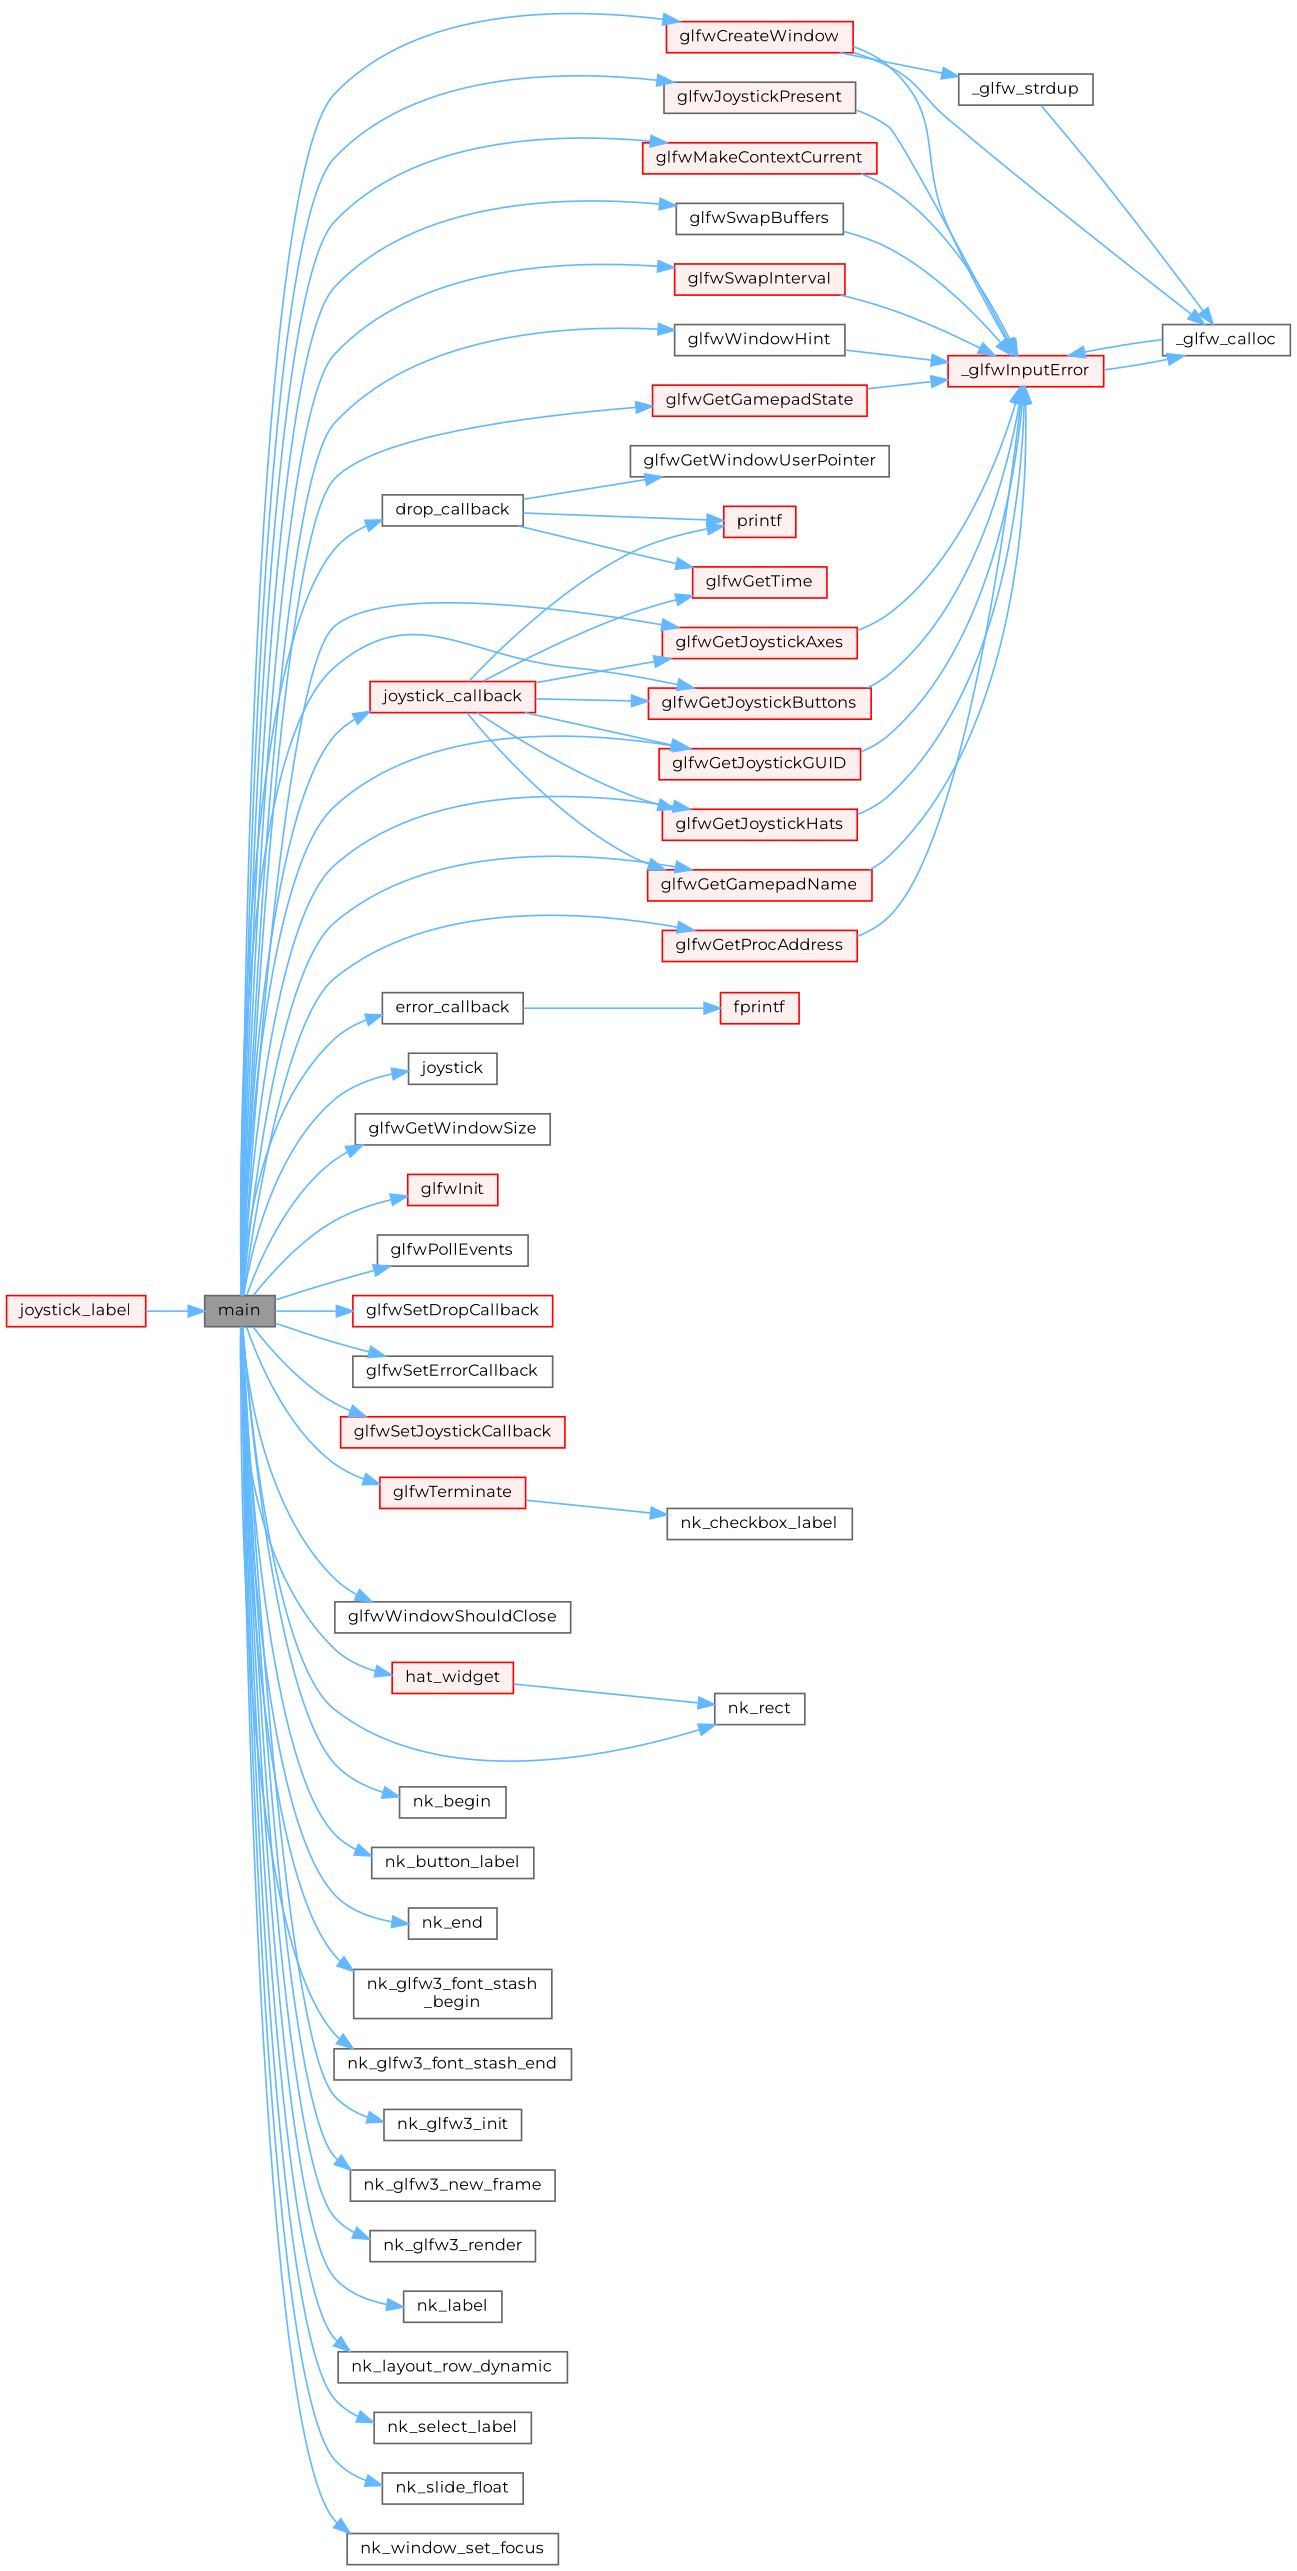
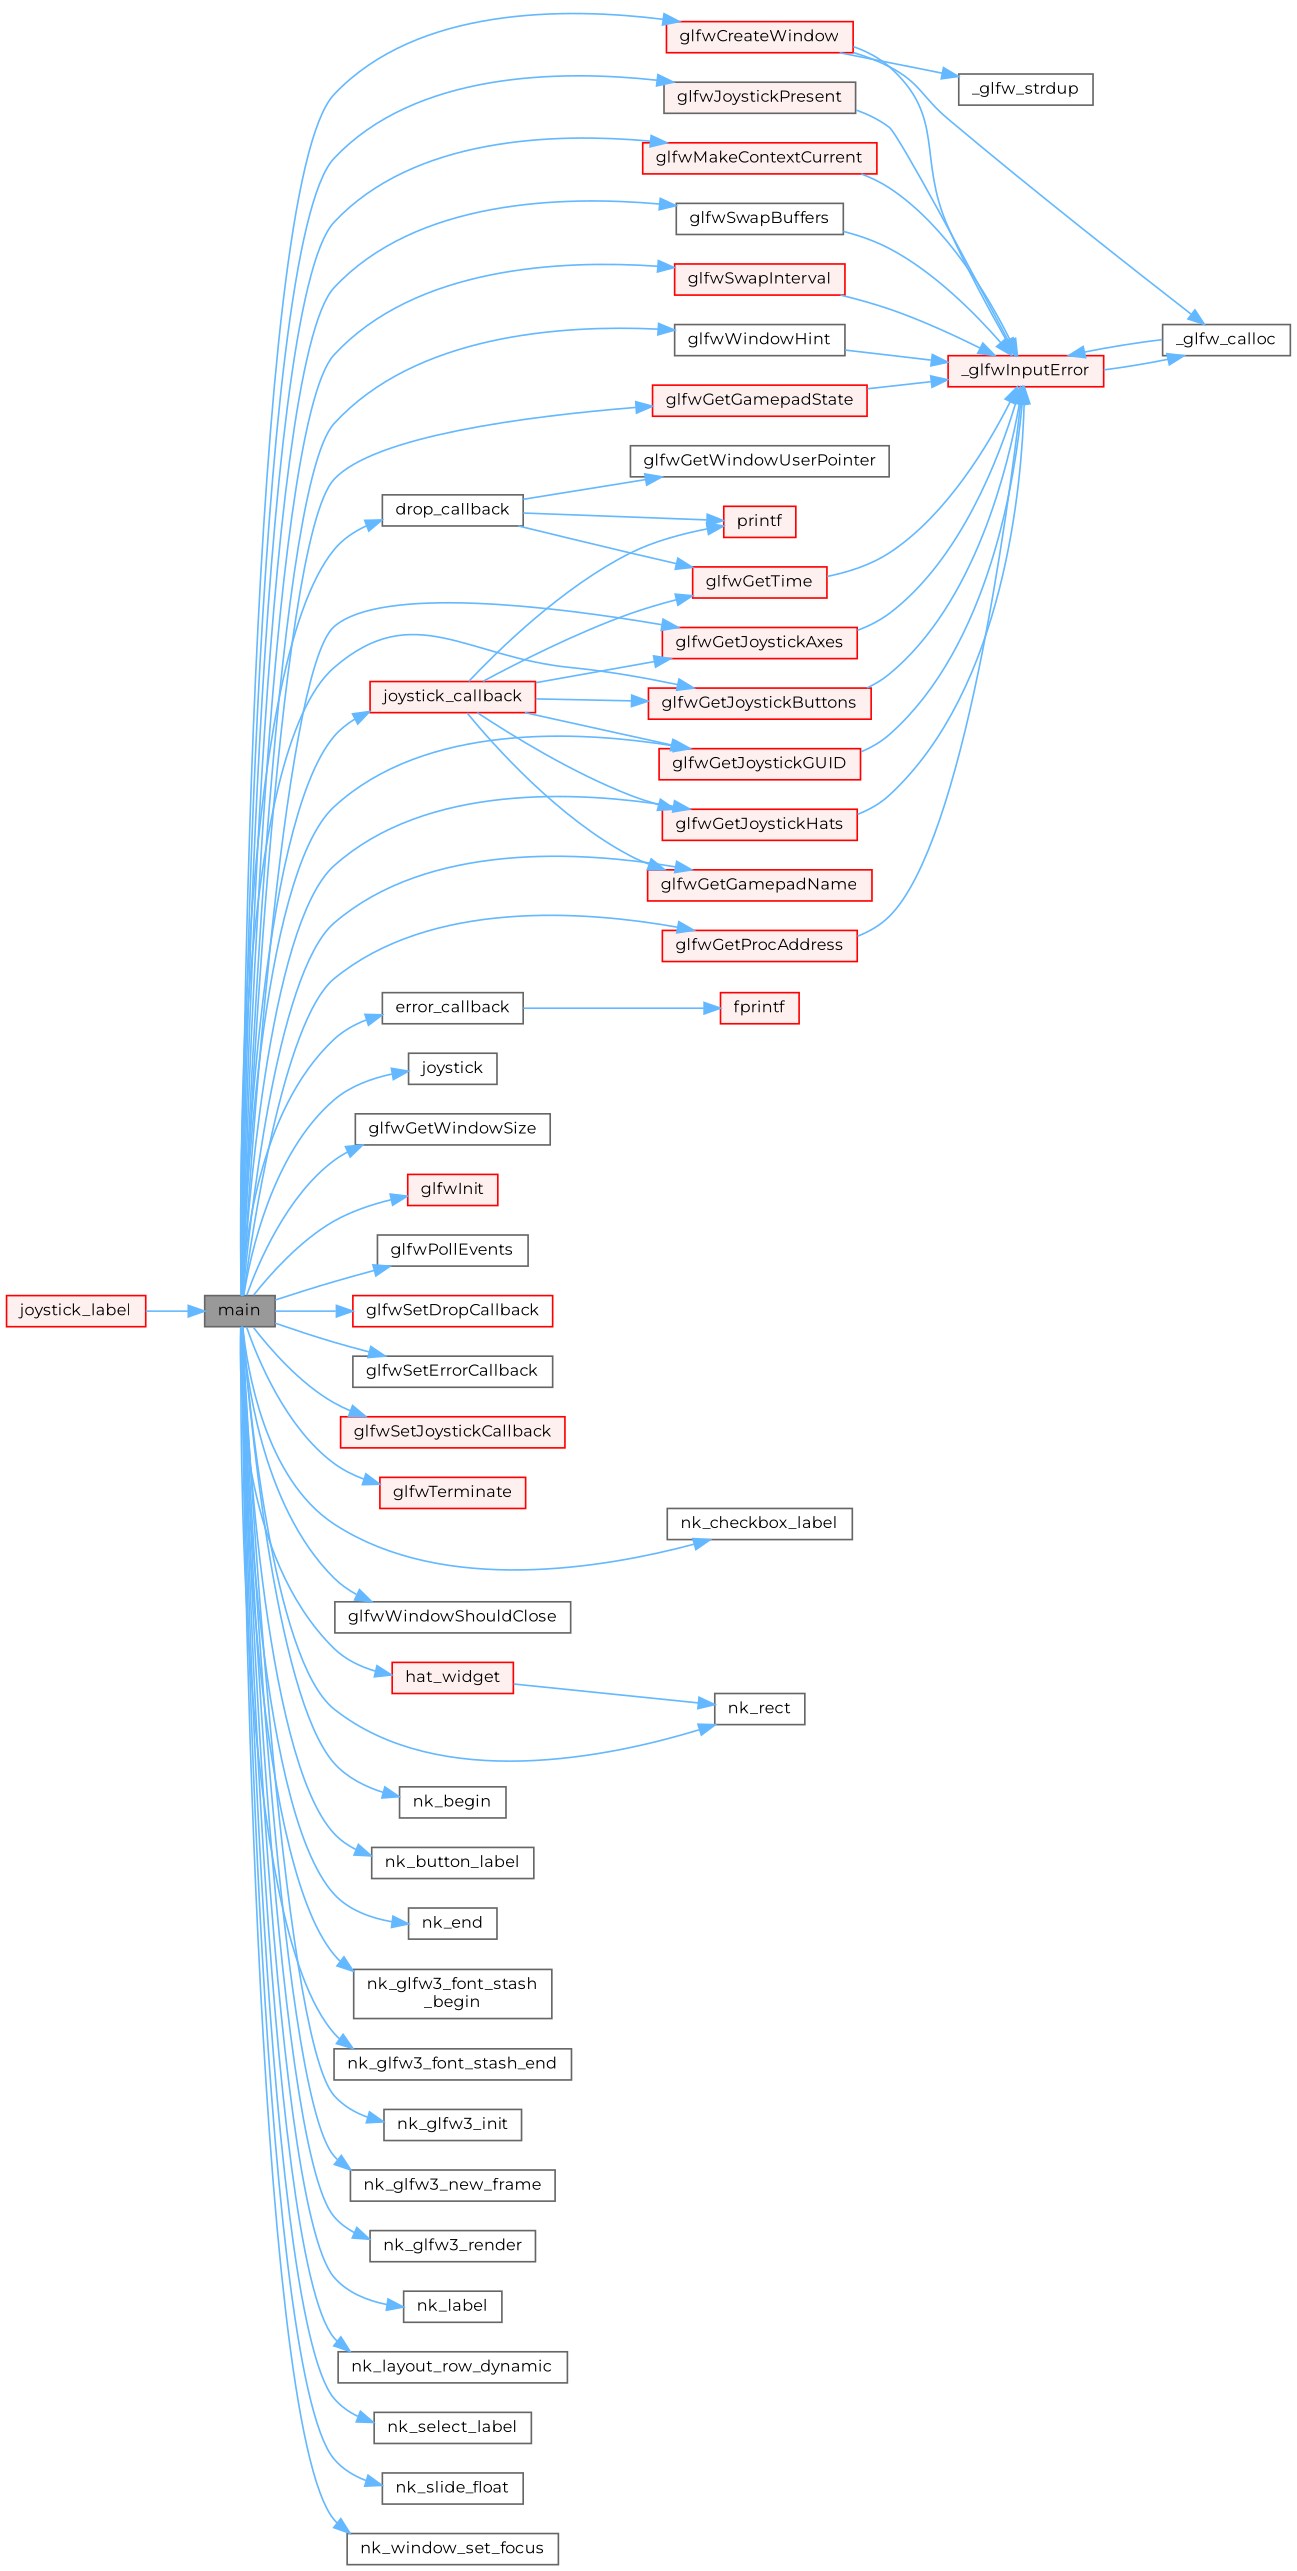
  digraph {
    fontname=Montserrat
    rankdir=LR
    node [color=grey40 fillcolor=white fontname=Montserrat fontsize=10 shape=box style=filled]
    edge [color=steelblue1 fontname=Montserrat fontsize=10 labelfontname=Helvetica labelfontsize=10 style=solid]
    n1 [color=gray40 fillcolor=grey60 fontcolor=black height=0.2 label=main width=0.4]
    n2 [height=0.2 label=drop_callback width=0.4]
    n3 [height=0.2 label=error_callback width=0.4]
    n4 [height=0.2 label=joystick width=0.4]
    n5 [color=red fillcolor="#FFF0F0" height=0.2 label=glfwCreateWindow width=0.4]
    n6 [color=red fillcolor="#FFF0F0" height=0.2 label=glfwGetGamepadName width=0.4]
    n7 [color=red fillcolor="#FFF0F0" height=0.2 label=glfwGetGamepadState width=0.4]
    n8 [color=red fillcolor="#FFF0F0" height=0.2 label=glfwGetJoystickAxes width=0.4]
    n9 [color=red fillcolor="#FFF0F0" height=0.2 label=glfwGetJoystickButtons width=0.4]
    n10 [color=red fillcolor="#FFF0F0" height=0.2 label=glfwGetJoystickGUID width=0.4]
    n11 [color=red fillcolor="#FFF0F0" height=0.2 label=glfwGetJoystickHats width=0.4]
    n12 [color=red fillcolor="#FFF0F0" height=0.2 label=glfwGetProcAddress width=0.4]
    n13 [height=0.2 label=glfwGetWindowSize width=0.4]
    n14 [color=red fillcolor="#FFF0F0" height=0.2 label=glfwInit width=0.4]
    n15 [fillcolor="#FFF0F0" height=0.2 label=glfwJoystickPresent width=0.4]
    n16 [color=red fillcolor="#FFF0F0" height=0.2 label=glfwMakeContextCurrent width=0.4]
    n17 [height=0.2 label=glfwPollEvents width=0.4]
    n18 [color=red height=0.2 label=glfwSetDropCallback width=0.4]
    n19 [height=0.2 label=glfwSetErrorCallback width=0.4]
    n20 [color=red fillcolor="#FFF0F0" height=0.2 label=glfwSetJoystickCallback width=0.4]
    n21 [height=0.2 label=glfwSwapBuffers width=0.4]
    n22 [color=red fillcolor="#FFF0F0" height=0.2 label=glfwSwapInterval width=0.4]
    n23 [color=red fillcolor="#FFF0F0" height=0.2 label=glfwTerminate width=0.4]
    n24 [height=0.2 label=glfwWindowHint width=0.4]
    n25 [height=0.2 label=glfwWindowShouldClose width=0.4]
    n26 [color=red fillcolor="#FFF0F0" height=0.2 label=hat_widget width=0.4]
    n27 [height=0.2 label=nk_rect width=0.4]
    n28 [color=red fillcolor="#FFF0F0" height=0.2 label=joystick_callback width=0.4]
    n29 [height=0.2 label=nk_begin width=0.4]
    n30 [height=0.2 label=nk_button_label width=0.4]
    n31 [height=0.2 label=nk_checkbox_label width=0.4]
    n32 [height=0.2 label=nk_end width=0.4]
    n33 [height=0.2 label="nk_glfw3_font_stash\l_begin" width=0.4]
    n34 [height=0.2 label=nk_glfw3_font_stash_end width=0.4]
    n35 [height=0.2 label=nk_glfw3_init width=0.4]
    n36 [height=0.2 label=nk_glfw3_new_frame width=0.4]
    n37 [height=0.2 label=nk_glfw3_render width=0.4]
    n38 [height=0.2 label=nk_label width=0.4]
    n39 [height=0.2 label=nk_layout_row_dynamic width=0.4]
    n40 [height=0.2 label=nk_select_label width=0.4]
    n41 [height=0.2 label=nk_slide_float width=0.4]
    n42 [height=0.2 label=nk_window_set_focus width=0.4]
    n43 [color=red fillcolor="#FFF0F0" height=0.2 label=glfwGetTime width=0.4]
    n44 [height=0.2 label=glfwGetWindowUserPointer width=0.4]
    n45 [color=red fillcolor="#FFF0F0" height=0.2 label=printf width=0.4]
    n46 [color=red fillcolor="#FFF0F0" height=0.2 label=fprintf width=0.4]
    n47 [height=0.2 label=_glfw_calloc width=0.4]
    n48 [color=red fillcolor="#FFF0F0" height=0.2 label=_glfwInputError width=0.4]
    n49 [height=0.2 label=_glfw_strdup width=0.4]
    n50 [color=red fillcolor="#FFF0F0" height=0.2 label=joystick_label width=0.4]
    n1 -> n2
    n1 -> n3
    n1 -> n4
    n1 -> n5
    n1 -> n6
    n1 -> n7
    n1 -> n8
    n1 -> n9
    n1 -> n10
    n1 -> n11
    n1 -> n12
    n1 -> n13
    n1 -> n14
    n1 -> n15
    n1 -> n16
    n1 -> n17
    n1 -> n18
    n1 -> n19
    n1 -> n20
    n1 -> n21
    n1 -> n22
    n1 -> n23
    n1 -> n24
    n1 -> n25
    n1 -> n26
    n1 -> n27
    n1 -> n28
    n1 -> n29
    n1 -> n30
-   n23 -> n31
+   n1 -> n31
    n1 -> n32
    n1 -> n33
    n1 -> n34
    n1 -> n35
    n1 -> n36
    n1 -> n37
    n1 -> n38
    n1 -> n39
    n1 -> n40
    n1 -> n41
    n1 -> n42
    n2 -> n43
    n2 -> n44
    n2 -> n45
    n3 -> n46
    n5 -> n47
    n5 -> n48
    n5 -> n49
-   n6 -> n48
+   n43 -> n48
    n7 -> n48
    n8 -> n48
    n9 -> n48
    n10 -> n48
    n11 -> n48
    n12 -> n48
    n15 -> n48
    n16 -> n48
    n21 -> n48
    n22 -> n48
    n24 -> n48
    n26 -> n27
    n28 -> n6
    n28 -> n8
    n28 -> n9
    n28 -> n10
    n28 -> n11
    n28 -> n43
    n28 -> n45
    n47 -> n48
    n48 -> n47
-   n49 -> n47
    n50 -> n1
  }
